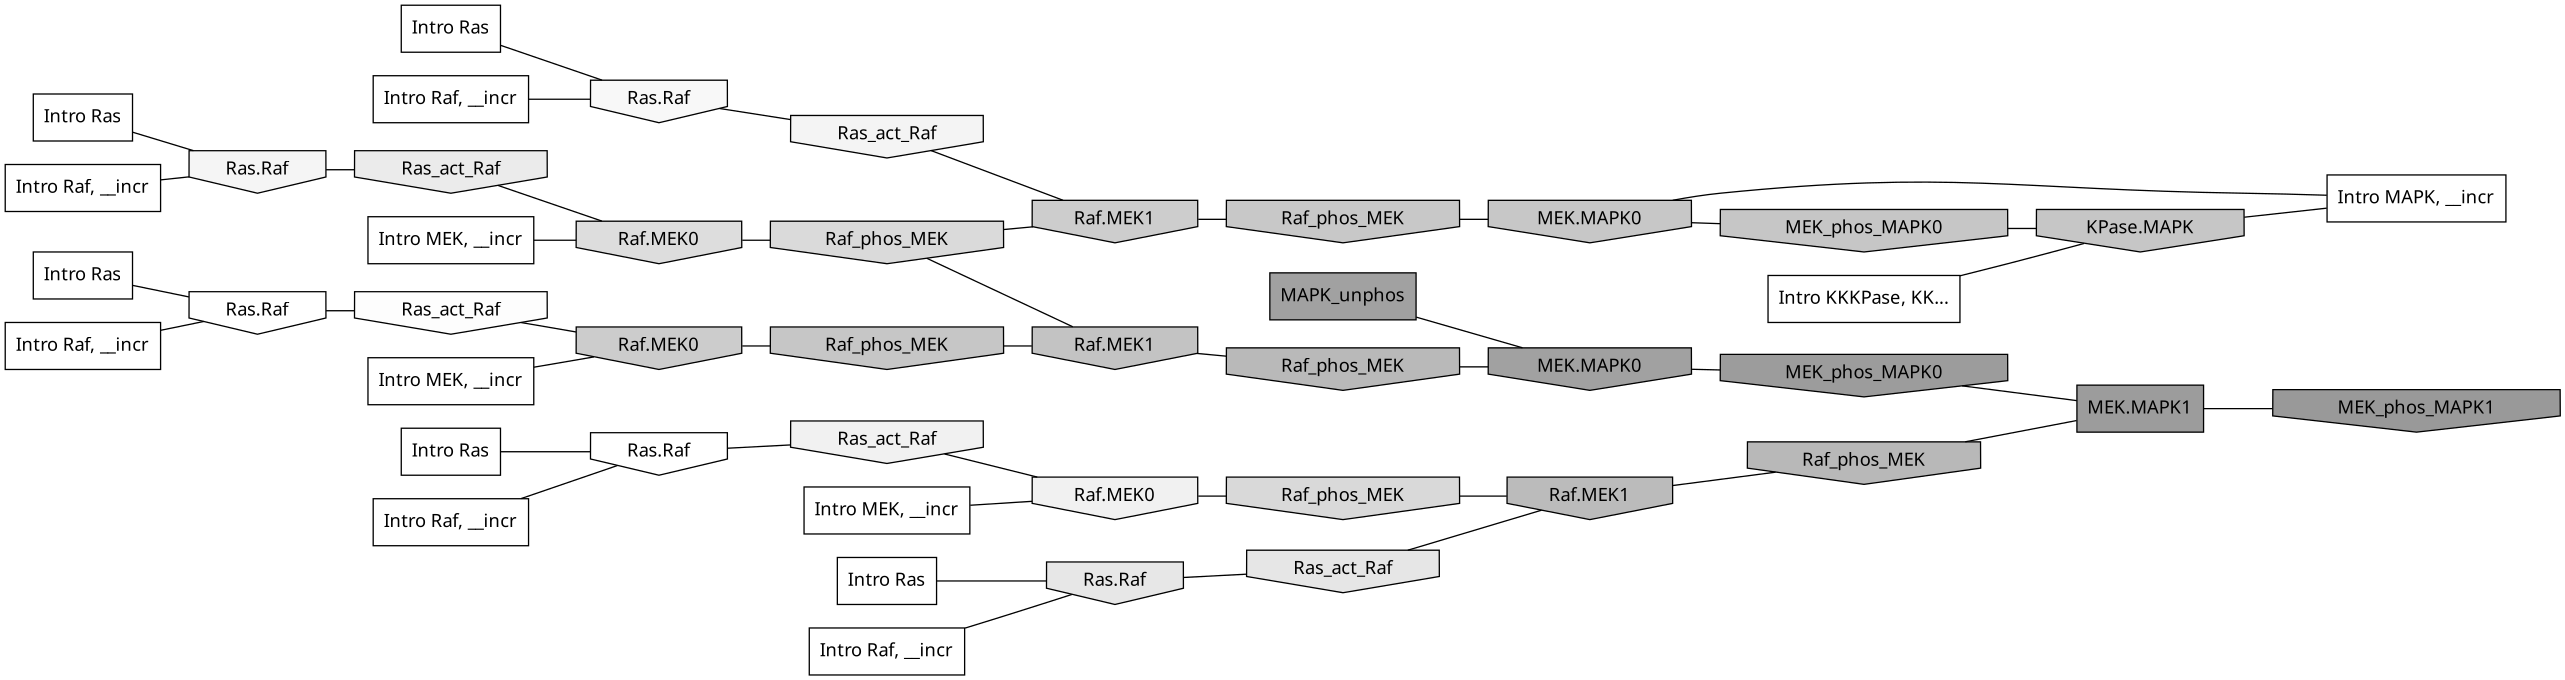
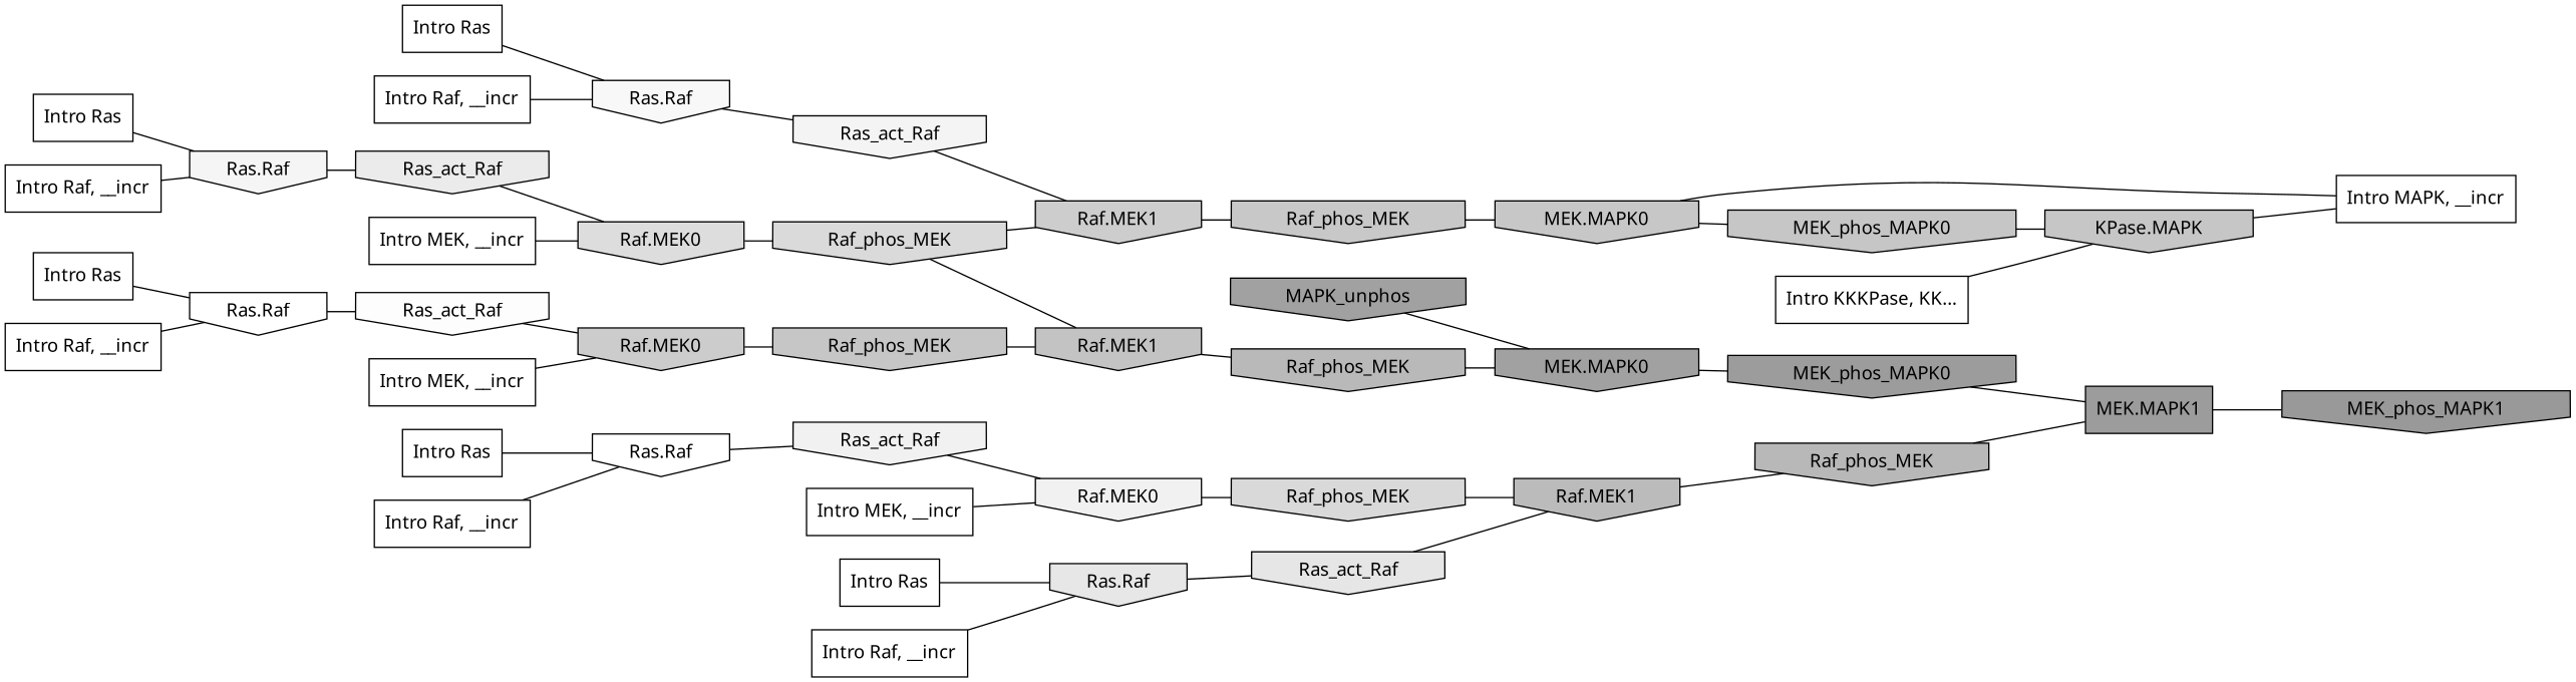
  digraph {
    rankdir=LR
    ranksep=0.30
    node [fillcolor="0.000 0.000 1.000" fontname="CMU Serif" shape=invhouse style=filled]
    edge [color="0.000 0.000 0.000" dir=none fontname="CMU Serif"]
    n1 [label="Intro Ras" shape=rectangle]
    n2 [fillcolor="0.000 0.000 0.971" label="Ras.Raf"]
    n3 [fillcolor="0.000 0.000 0.956" label=Ras_act_Raf]
    n4 [label="Intro Ras" shape=rectangle]
    n5 [fillcolor="0.000 0.000 0.959" label="Ras.Raf"]
    n6 [fillcolor="0.000 0.000 0.920" label=Ras_act_Raf]
    n7 [label="Intro Ras" shape=rectangle]
    n8 [label="Ras.Raf"]
    n9 [fillcolor="0.000 0.000 0.943" label=Ras_act_Raf]
    n10 [label="Intro Ras" shape=rectangle]
    n11 [label="Ras.Raf"]
    n12 [fillcolor="0.000 0.000 0.990" label=Ras_act_Raf]
    n13 [label="Intro Ras" shape=rectangle]
    n14 [fillcolor="0.000 0.000 0.904" label="Ras.Raf"]
    n15 [fillcolor="0.000 0.000 0.899" label=Ras_act_Raf]
    n16 [label="Intro Raf, __incr" shape=rectangle]
    n17 [label="Intro Raf, __incr" shape=rectangle]
    n18 [label="Intro Raf, __incr" shape=rectangle]
    n19 [label="Intro Raf, __incr" shape=rectangle]
    n20 [label="Intro Raf, __incr" shape=rectangle]
    n21 [label="Intro MEK, __incr" shape=rectangle]
    n22 [fillcolor="0.000 0.000 0.943" label="Raf.MEK0"]
    n23 [fillcolor="0.000 0.000 0.851" label=Raf_phos_MEK]
    n24 [label="Intro MEK, __incr" shape=rectangle]
    n25 [fillcolor="0.000 0.000 0.864" label="Raf.MEK0"]
    n26 [fillcolor="0.000 0.000 0.852" label=Raf_phos_MEK]
    n27 [label="Intro MEK, __incr" shape=rectangle]
    n28 [fillcolor="0.000 0.000 0.799" label="Raf.MEK0"]
    n29 [fillcolor="0.000 0.000 0.776" label=Raf_phos_MEK]
    n30 [label="Intro MAPK, __incr" shape=rectangle]
    n31 [fillcolor="0.000 0.000 0.780" label="MEK.MAPK0"]
    n32 [fillcolor="0.000 0.000 0.776" label=MEK_phos_MAPK0]
    n33 [label="Intro KKKPase, KK..." shape=rectangle]
    n34 [fillcolor="0.000 0.000 0.775" label="KPase.MAPK"]
    n35 [fillcolor="0.000 0.000 0.801" label="Raf.MEK1"]
    n36 [fillcolor="0.000 0.000 0.782" label=Raf_phos_MEK]
    n37 [fillcolor="0.000 0.000 0.734" label="Raf.MEK1"]
    n38 [fillcolor="0.000 0.000 0.722" label=Raf_phos_MEK]
    n39 [fillcolor="0.000 0.000 0.763" label="Raf.MEK1"]
    n40 [fillcolor="0.000 0.000 0.724" label=Raf_phos_MEK]
-   n41 [fillcolor="0.000 0.000 0.632" label=MAPK_unphos shape=box]
+   n41 [fillcolor="0.000 0.000 0.632" label=MAPK_unphos]
    n42 [fillcolor="0.000 0.000 0.632" label="MEK.MAPK0"]
    n43 [fillcolor="0.000 0.000 0.612" label="MEK.MAPK1" shape=box]
    n44 [fillcolor="0.000 0.000 0.612" label=MEK_phos_MAPK0]
    n45 [fillcolor="0.000 0.000 0.600" label=MEK_phos_MAPK1]
    n1 -> n2
    n2 -> n3
    n3 -> n35
    n4 -> n5
    n5 -> n6
    n6 -> n25
    n7 -> n8
    n8 -> n9
    n9 -> n22
    n10 -> n11
    n11 -> n12
    n12 -> n28
    n13 -> n14
    n14 -> n15
    n15 -> n37
    n16 -> n14
    n17 -> n11
    n18 -> n5
    n19 -> n8
    n20 -> n2
    n21 -> n22
    n22 -> n23
    n23 -> n37
    n24 -> n25
    n25 -> n26
    n26 -> n35
    n26 -> n39
    n27 -> n28
    n28 -> n29
    n29 -> n39
    n30 -> n31
    n31 -> n32
    n32 -> n34
    n33 -> n34
    n34 -> n30
    n35 -> n36
    n36 -> n31
    n37 -> n38
    n38 -> n43
    n39 -> n40
    n40 -> n42
    n41 -> n42
    n42 -> n44
    n43 -> n45
    n44 -> n43
  }
